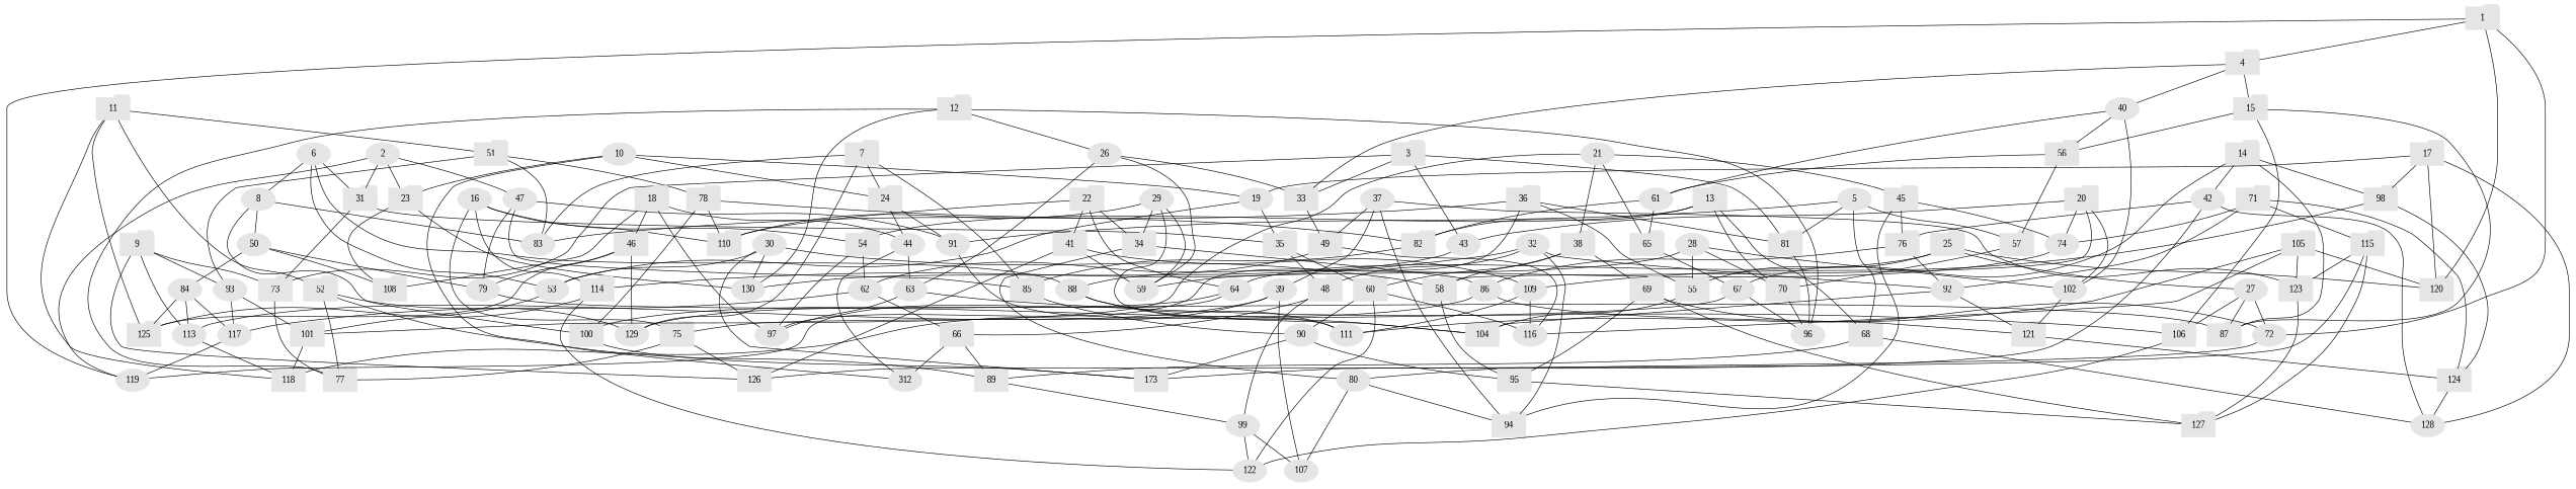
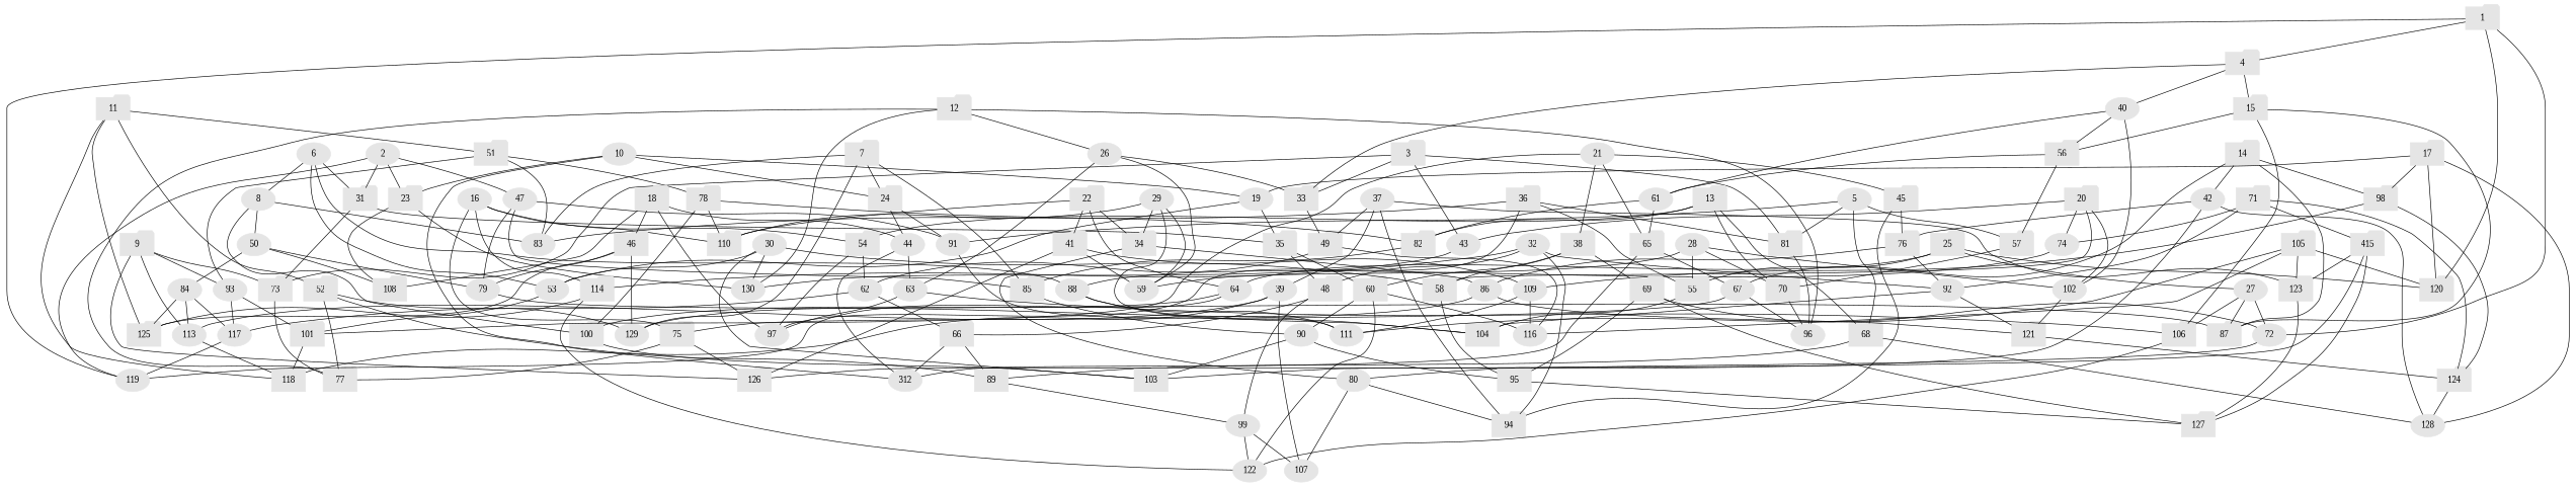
  graph {
    fontname="Liberation Serif"
    node [color=gray90 fontname="Liberation Serif" shape=folder style=filled]
    edge [fontname="Liberation Serif"]
    1
    4
    72 [shape=ellipse]
    119 [shape=ellipse]
    120
    33
    15
    40 [shape=ellipse]
    80 [shape=ellipse]
    2 [shape=ellipse]
    23
    31
    47 [shape=ellipse]
    130 [shape=ellipse]
    108
    73
    35
    91 [shape=ellipse]
    85
    79 [shape=ellipse]
    3
    43 [shape=ellipse]
    81
    49
    77
    96 [shape=ellipse]
    87
    56
    106
    102 [shape=ellipse]
    61 [shape=ellipse]
    5 [shape=ellipse]
    57
    68
    70
    128 [shape=ellipse]
    89
    111 [shape=ellipse]
    6 [shape=ellipse]
    8 [shape=ellipse]
    53 [shape=ellipse]
    88 [shape=ellipse]
    83 [shape=ellipse]
    50 [shape=ellipse]
    100
    101
    104
    7
    24
    129 [shape=ellipse]
    44 [shape=ellipse]
    90 [shape=ellipse]
    84 [shape=ellipse]
-   103 [label=173]
+   103
    9
    93 [shape=ellipse]
    113 [shape=ellipse]
    126
    117 [shape=ellipse]
    118
    10 [shape=ellipse]
    19 [shape=ellipse]
    n63 [label=312 shape=ellipse]
    11
    51
    52
    125
    78
    26 [shape=ellipse]
    12
    59 [shape=ellipse]
    63 [shape=ellipse]
    13
    54
    82
    97 [shape=ellipse]
    62 [shape=ellipse]
    42 [shape=ellipse]
    14
    67 [shape=ellipse]
    98
    76
    75
    109 [shape=ellipse]
    124
    122 [shape=ellipse]
    16 [shape=ellipse]
    110
    114
    17
    18
    46
    48
    60
    20
    58
    74 [shape=ellipse]
    95
    121
    21 [shape=ellipse]
    38
    45
    65
    69
    94
    22
    34
    41
    64 [shape=ellipse]
    86 [shape=ellipse]
    25
    27 [shape=ellipse]
    55
    28 [shape=ellipse]
    29 [shape=ellipse]
    30 [shape=ellipse]
    32 [shape=ellipse]
    92 [shape=ellipse]
    66
    99 [shape=ellipse]
    116 [shape=ellipse]
    107 [shape=ellipse]
    36
    37 [shape=ellipse]
    39 [shape=ellipse]
    123
    127
    71
-   115
+   115 [label=415]
    105
    1 -- 4
    1 -- 72
    1 -- 119
    1 -- 120
    4 -- 33
    4 -- 15
    4 -- 40
    72 -- 80
    33 -- 49
    15 -- 87
    15 -- 56
    15 -- 106
    40 -- 56
    40 -- 102
    40 -- 61
    80 -- 94
    80 -- 107
    2 -- 119
    2 -- 23
    2 -- 31
    2 -- 47
    23 -- 130
    23 -- 108
    31 -- 73
    31 -- 35
    47 -- 91
    47 -- 85
    47 -- 79
    73 -- 77
    35 -- 48
    35 -- 60
    91 -- 111
    85 -- 90
    79 -- 87
    3 -- 33
    3 -- 73
    3 -- 43
    3 -- 81
    43 -- 130
    81 -- 96
    49 -- 62
    49 -- 116
    56 -- 61
    56 -- 57
    106 -- 122
    102 -- 121
    61 -- 82
    61 -- 65
    5 -- 91
    5 -- 81
    5 -- 57
    5 -- 68
    57 -- 70
    68 -- 128
    68 -- 89
    70 -- 96
    89 -- 99
    6 -- 31
    6 -- 8
    6 -- 53
    6 -- 88
    8 -- 83
    8 -- 50
    8 -- 100
    53 -- 101
    88 -- 111
    88 -- 104
    50 -- 108
    50 -- 79
    50 -- 84
    100 -- 103
    101 -- 118
    7 -- 85
    7 -- 83
    7 -- 24
    7 -- 129
    24 -- 91
    24 -- 44
    44 -- n63
    44 -- 63
    90 -- 103
    90 -- 95
    84 -- 113
    84 -- 117
    84 -- 125
    9 -- 73
    9 -- 93
    9 -- 113
    9 -- 126
    93 -- 101
    93 -- 117
    113 -- 118
    117 -- 119
    10 -- 23
    10 -- 24
    10 -- 19
    10 -- n63
    19 -- 35
    19 -- 53
    11 -- 118
    11 -- 51
    11 -- 52
    11 -- 125
    51 -- 83
    51 -- 93
    51 -- 78
    52 -- 77
    52 -- 89
    52 -- 129
    78 -- 100
    78 -- 82
    78 -- 110
    26 -- 33
    26 -- 59
    26 -- 63
    12 -- 130
    12 -- 77
    12 -- 96
    12 -- 26
    63 -- 106
    63 -- 97
    13 -- 68
    13 -- 70
    13 -- 54
    13 -- 82
    54 -- 97
    54 -- 62
    82 -- 85
    62 -- 117
    62 -- 66
    42 -- 128
    42 -- 103
    42 -- 76
    14 -- 87
    14 -- 42
    14 -- 67
    14 -- 98
    67 -- 96
    67 -- 75
    98 -- 109
    98 -- 124
    76 -- 86
    76 -- 92
    75 -- 77
    75 -- 126
    109 -- 111
    109 -- 116
    124 -- 128
    16 -- 54
    16 -- 75
    16 -- 110
    16 -- 114
    114 -- 125
    114 -- 122
    17 -- 120
    17 -- 128
    17 -- 19
    17 -- 98
    18 -- 108
    18 -- 44
    18 -- 97
    18 -- 46
    46 -- 79
    46 -- 129
    46 -- 125
    48 -- 66
    48 -- 99
    60 -- 90
    60 -- 122
    60 -- 116
    20 -- 43
    20 -- 102
    20 -- 58
    20 -- 74
    58 -- 95
    74 -- 88
    95 -- 127
    121 -- 124
    21 -- 101
    21 -- 38
    21 -- 45
    21 -- 65
    38 -- 60
    38 -- 58
    38 -- 69
    45 -- 76
-   45 -- 74
    45 -- 94
+   65 -- n63
    65 -- 67
    69 -- 72
    69 -- 95
    69 -- 127
    22 -- 110
    22 -- 34
    22 -- 41
    22 -- 64
    34 -- 80
    34 -- 86
    41 -- 126
    41 -- 59
    41 -- 109
    64 -- 119
    64 -- 100
    86 -- 129
    86 -- 121
    25 -- 120
    25 -- 64
    25 -- 27
    25 -- 55
    27 -- 72
    27 -- 87
    27 -- 106
    55 -- 104
    28 -- 102
    28 -- 70
    28 -- 59
    28 -- 55
    29 -- 104
    29 -- 59
    29 -- 110
    29 -- 34
    30 -- 130
    30 -- 53
    30 -- 103
    30 -- 58
    32 -- 114
    32 -- 48
    32 -- 94
    32 -- 92
    92 -- 104
    92 -- 121
    66 -- 89
    66 -- n63
    99 -- 122
    99 -- 107
    36 -- 81
    36 -- 83
    36 -- 97
    36 -- 55
    37 -- 49
    37 -- 94
    37 -- 39
    37 -- 123
    39 -- 113
    39 -- 118
    39 -- 107
    123 -- 127
    71 -- 124
    71 -- 74
    71 -- 92
    71 -- 115
    115 -- 126
    115 -- 123
    115 -- 127
    105 -- 120
    105 -- 111
    105 -- 116
    105 -- 123
  }
